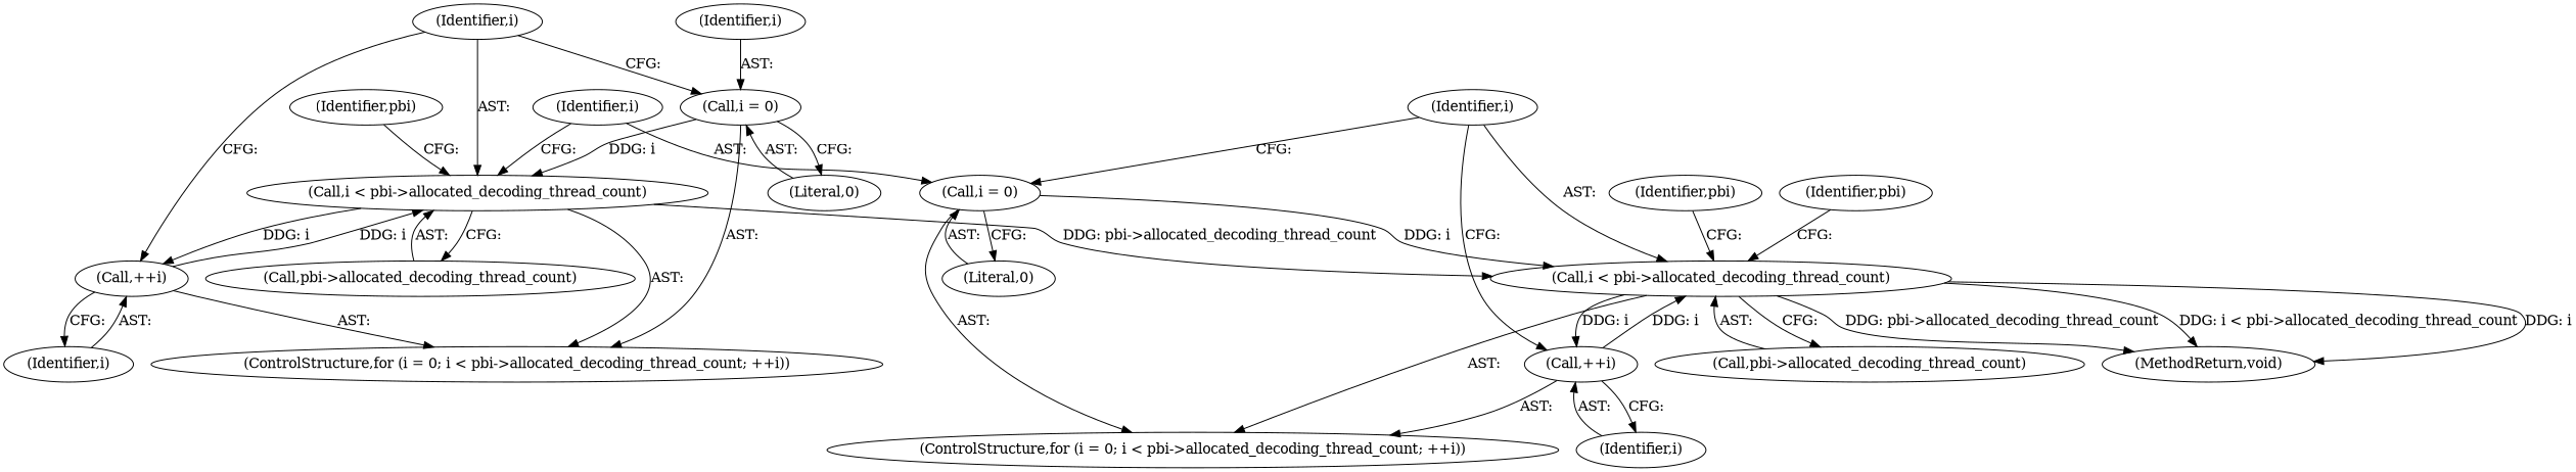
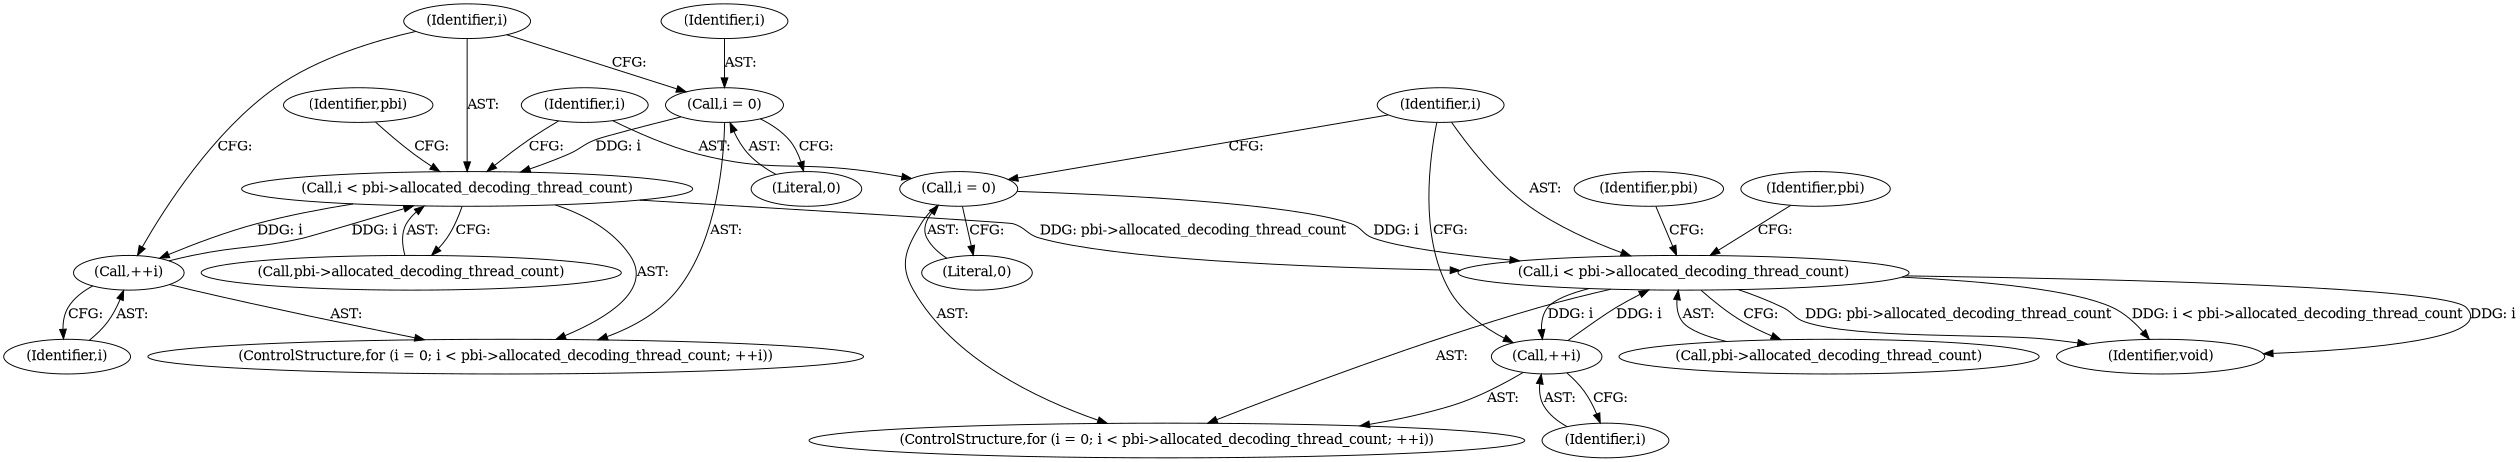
  digraph {
    n1 [label="(Call,i < pbi->allocated_decoding_thread_count)"]
    n2 [label="(Call,++i)"]
    n3 [label="(ControlStructure,for (i = 0; i < pbi->allocated_decoding_thread_count; ++i))"]
    n4 [label="(Call,pbi->allocated_decoding_thread_count)"]
-   n5 [label="(MethodReturn,void)"]
+   n5 [label="(Identifier,void)"]
    n6 [label="(Identifier,i)"]
    n7 [label="(Call,i = 0)"]
    n8 [label="(Literal,0)"]
    n9 [label="(Call,i < pbi->allocated_decoding_thread_count)"]
    n10 [label="(Call,++i)"]
    n11 [label="(Call,pbi->allocated_decoding_thread_count)"]
    n12 [label="(ControlStructure,for (i = 0; i < pbi->allocated_decoding_thread_count; ++i))"]
    n13 [label="(Identifier,i)"]
    n14 [label="(Call,i = 0)"]
    n15 [label="(Literal,0)"]
    n16 [label="(Identifier,i)"]
    n17 [label="(Identifier,pbi)"]
    n18 [label="(Identifier,pbi)"]
    n19 [label="(Identifier,i)"]
    n20 [label="(Identifier,i)"]
    n21 [label="(Identifier,pbi)"]
    n22 [label="(Identifier,i)"]
    n1 -> n2 [label="DDG: i"]
    n1 -> n3 [label="AST: "]
    n1 -> n4 [label="CFG: "]
    n1 -> n5 [label="DDG: pbi->allocated_decoding_thread_count"]
    n1 -> n5 [label="DDG: i < pbi->allocated_decoding_thread_count"]
    n1 -> n5 [label="DDG: i"]
    n2 -> n1 [label="DDG: i"]
    n2 -> n3 [label="AST: "]
    n2 -> n6 [label="CFG: "]
    n4 -> n1 [label="AST: "]
    n6 -> n2 [label="AST: "]
    n7 -> n1 [label="DDG: i"]
    n7 -> n3 [label="AST: "]
    n7 -> n8 [label="CFG: "]
    n8 -> n7 [label="AST: "]
    n9 -> n1 [label="DDG: pbi->allocated_decoding_thread_count"]
    n9 -> n10 [label="DDG: i"]
    n9 -> n11 [label="CFG: "]
    n9 -> n12 [label="AST: "]
    n10 -> n9 [label="DDG: i"]
    n10 -> n12 [label="AST: "]
    n10 -> n13 [label="CFG: "]
    n11 -> n9 [label="AST: "]
    n13 -> n10 [label="AST: "]
    n14 -> n9 [label="DDG: i"]
    n14 -> n12 [label="AST: "]
    n14 -> n15 [label="CFG: "]
    n15 -> n14 [label="AST: "]
    n16 -> n7 [label="AST: "]
    n16 -> n9 [label="CFG: "]
    n17 -> n1 [label="CFG: "]
    n18 -> n9 [label="CFG: "]
    n19 -> n14 [label="AST: "]
    n20 -> n9 [label="AST: "]
    n20 -> n10 [label="CFG: "]
    n20 -> n14 [label="CFG: "]
    n21 -> n1 [label="CFG: "]
    n22 -> n1 [label="AST: "]
    n22 -> n2 [label="CFG: "]
    n22 -> n7 [label="CFG: "]
  }
